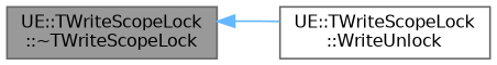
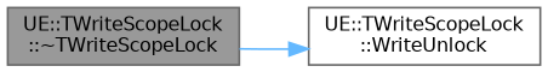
  digraph {
    rankdir=LR
    node [fontname=Helvetica fontsize=10 shape=box style=filled]
    n1 [color=gray40 fillcolor=grey60 fontcolor=black height=0.2 label="UE::TWriteScopeLock\l::~TWriteScopeLock" width=0.4]
    n2 [color=grey40 fillcolor=white height=0.2 label="UE::TWriteScopeLock\l::WriteUnlock" width=0.4]
-   n2 -> n1 [color=steelblue1 fontname=Helvetica fontsize=10 labelfontname=Helvetica labelfontsize=10 style=solid]
+   n1 -> n2 [color=steelblue1 fontname=Helvetica fontsize=10 labelfontname=Helvetica labelfontsize=10 style=solid]
  }
